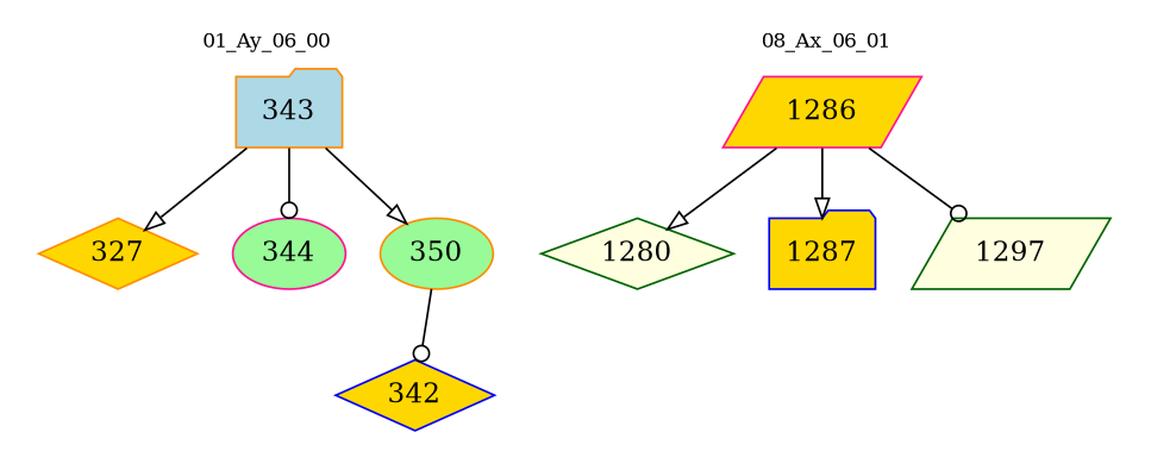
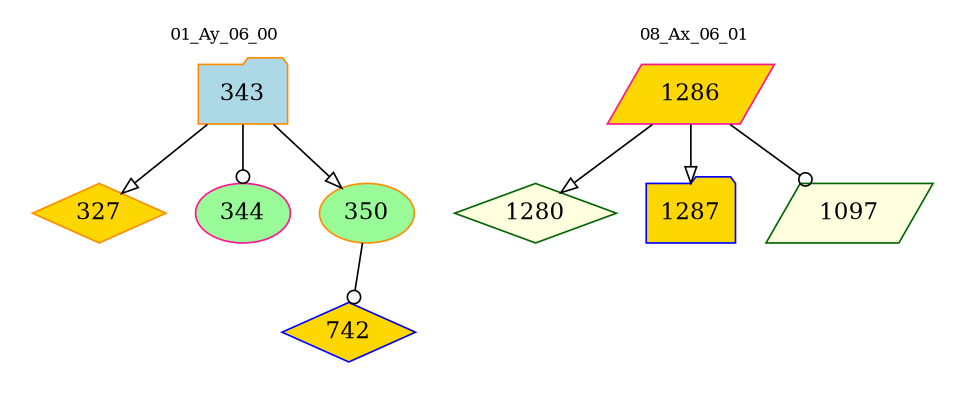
  digraph {
    node [color=darkorange fillcolor=gold shape=diamond style=filled]
    edge [arrowhead=onormal color=black]
    n1 [fillcolor=lightblue label=343 shape=folder]
    n2 [label=327]
    n3 [color=deeppink fillcolor=palegreen label=344 shape=ellipse]
    n4 [fillcolor=palegreen label=350 shape=ellipse]
-   n5 [color=blue label=342]
+   n5 [color=blue label=742]
    n6 [color=deeppink label=1286 shape=parallelogram]
    n7 [color=darkgreen fillcolor=lightyellow label=1280]
    n8 [color=blue label=1287 shape=folder]
-   n9 [color=darkgreen fillcolor=lightyellow label=1297 shape=parallelogram]
+   n9 [color=darkgreen fillcolor=lightyellow label=1097 shape=parallelogram]
    subgraph cluster_1 {
      color=white
      fontsize=10
      label="01_Ay_06_00"
      n1
      n2
      n3
      n4
      n5
    }
    subgraph cluster_2 {
      color=white
      fontsize=10
      label="08_Ax_06_01"
      n6
      n7
      n8
      n9
    }
    n1 -> n2
    n1 -> n3 [arrowhead=odot]
    n1 -> n4
    n4 -> n5 [arrowhead=odot]
    n6 -> n7
    n6 -> n8
    n6 -> n9 [arrowhead=odot]
  }
